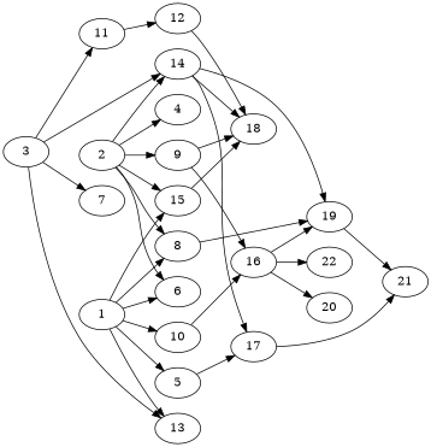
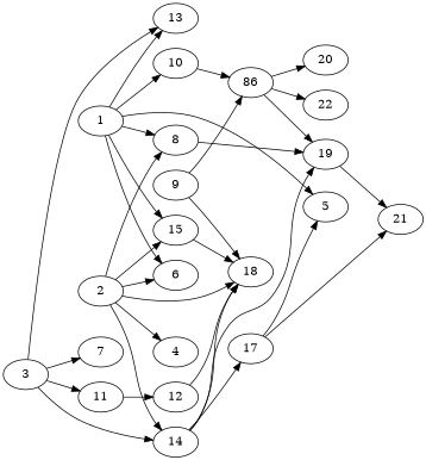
  digraph {
    rankdir=LR
    node [alpha=0.09]
    1 [alpha=0.01 expect_size=331098298449751936]
    5 [alpha=0.00 expect_size=657689952649216000]
    6 [alpha=0.05 expect_size=259009992486325059584]
    8 [expect_size=75213350964164768]
    10 [alpha=0.08 expect_size=11526020536322724]
    13 [alpha=0.05 expect_size=17383162464336256]
    15 [alpha=0.06 expect_size=7857942561721520]
    17 [alpha=0.15 expect_size=164337246233113984]
    19 [alpha=0.03 expect_size=138180277648303849472]
-   16 [expect_size=195993297850493566976]
+   16 [expect_size=195993297850493566976 label=86]
    18 [alpha=0.07 expect_size=8738147969287857]
    21 [alpha=0.00 expect_size=15793550110790516736]
    20 [alpha=0.06 expect_size=6030181663107102]
    22 [alpha=0.03 expect_size=369890485699367]
    2 [alpha=0.03 expect_size=216232701001203712000]
    4 [alpha=0.06 expect_size=30006004861082564]
    9 [alpha=0.10 expect_size=173109886964338464]
    14 [alpha=0.12 expect_size=2955975454667593]
    3 [alpha=0.04 expect_size=27883393094193774592]
    7 [alpha=0.20 expect_size=243574569043018907648]
    11 [alpha=0.16 expect_size=46801194816947355648]
    12 [expect_size=1087690186111798]
    1 -> 5
    1 -> 6
    1 -> 8
    1 -> 10
    1 -> 13
    1 -> 15
-   5 -> 17
+   17 -> 5
    8 -> 19
    10 -> 16
    15 -> 18
    17 -> 21
    19 -> 21
    16 -> 19
    16 -> 20
    16 -> 22
    2 -> 6
    2 -> 8
    2 -> 15
    2 -> 4
-   2 -> 9
+   2 -> 18
    2 -> 14
    9 -> 16
    9 -> 18
    14 -> 17
    14 -> 19
    14 -> 18
    3 -> 13
    3 -> 14
    3 -> 7
    3 -> 11
    11 -> 12
    12 -> 18
  }
